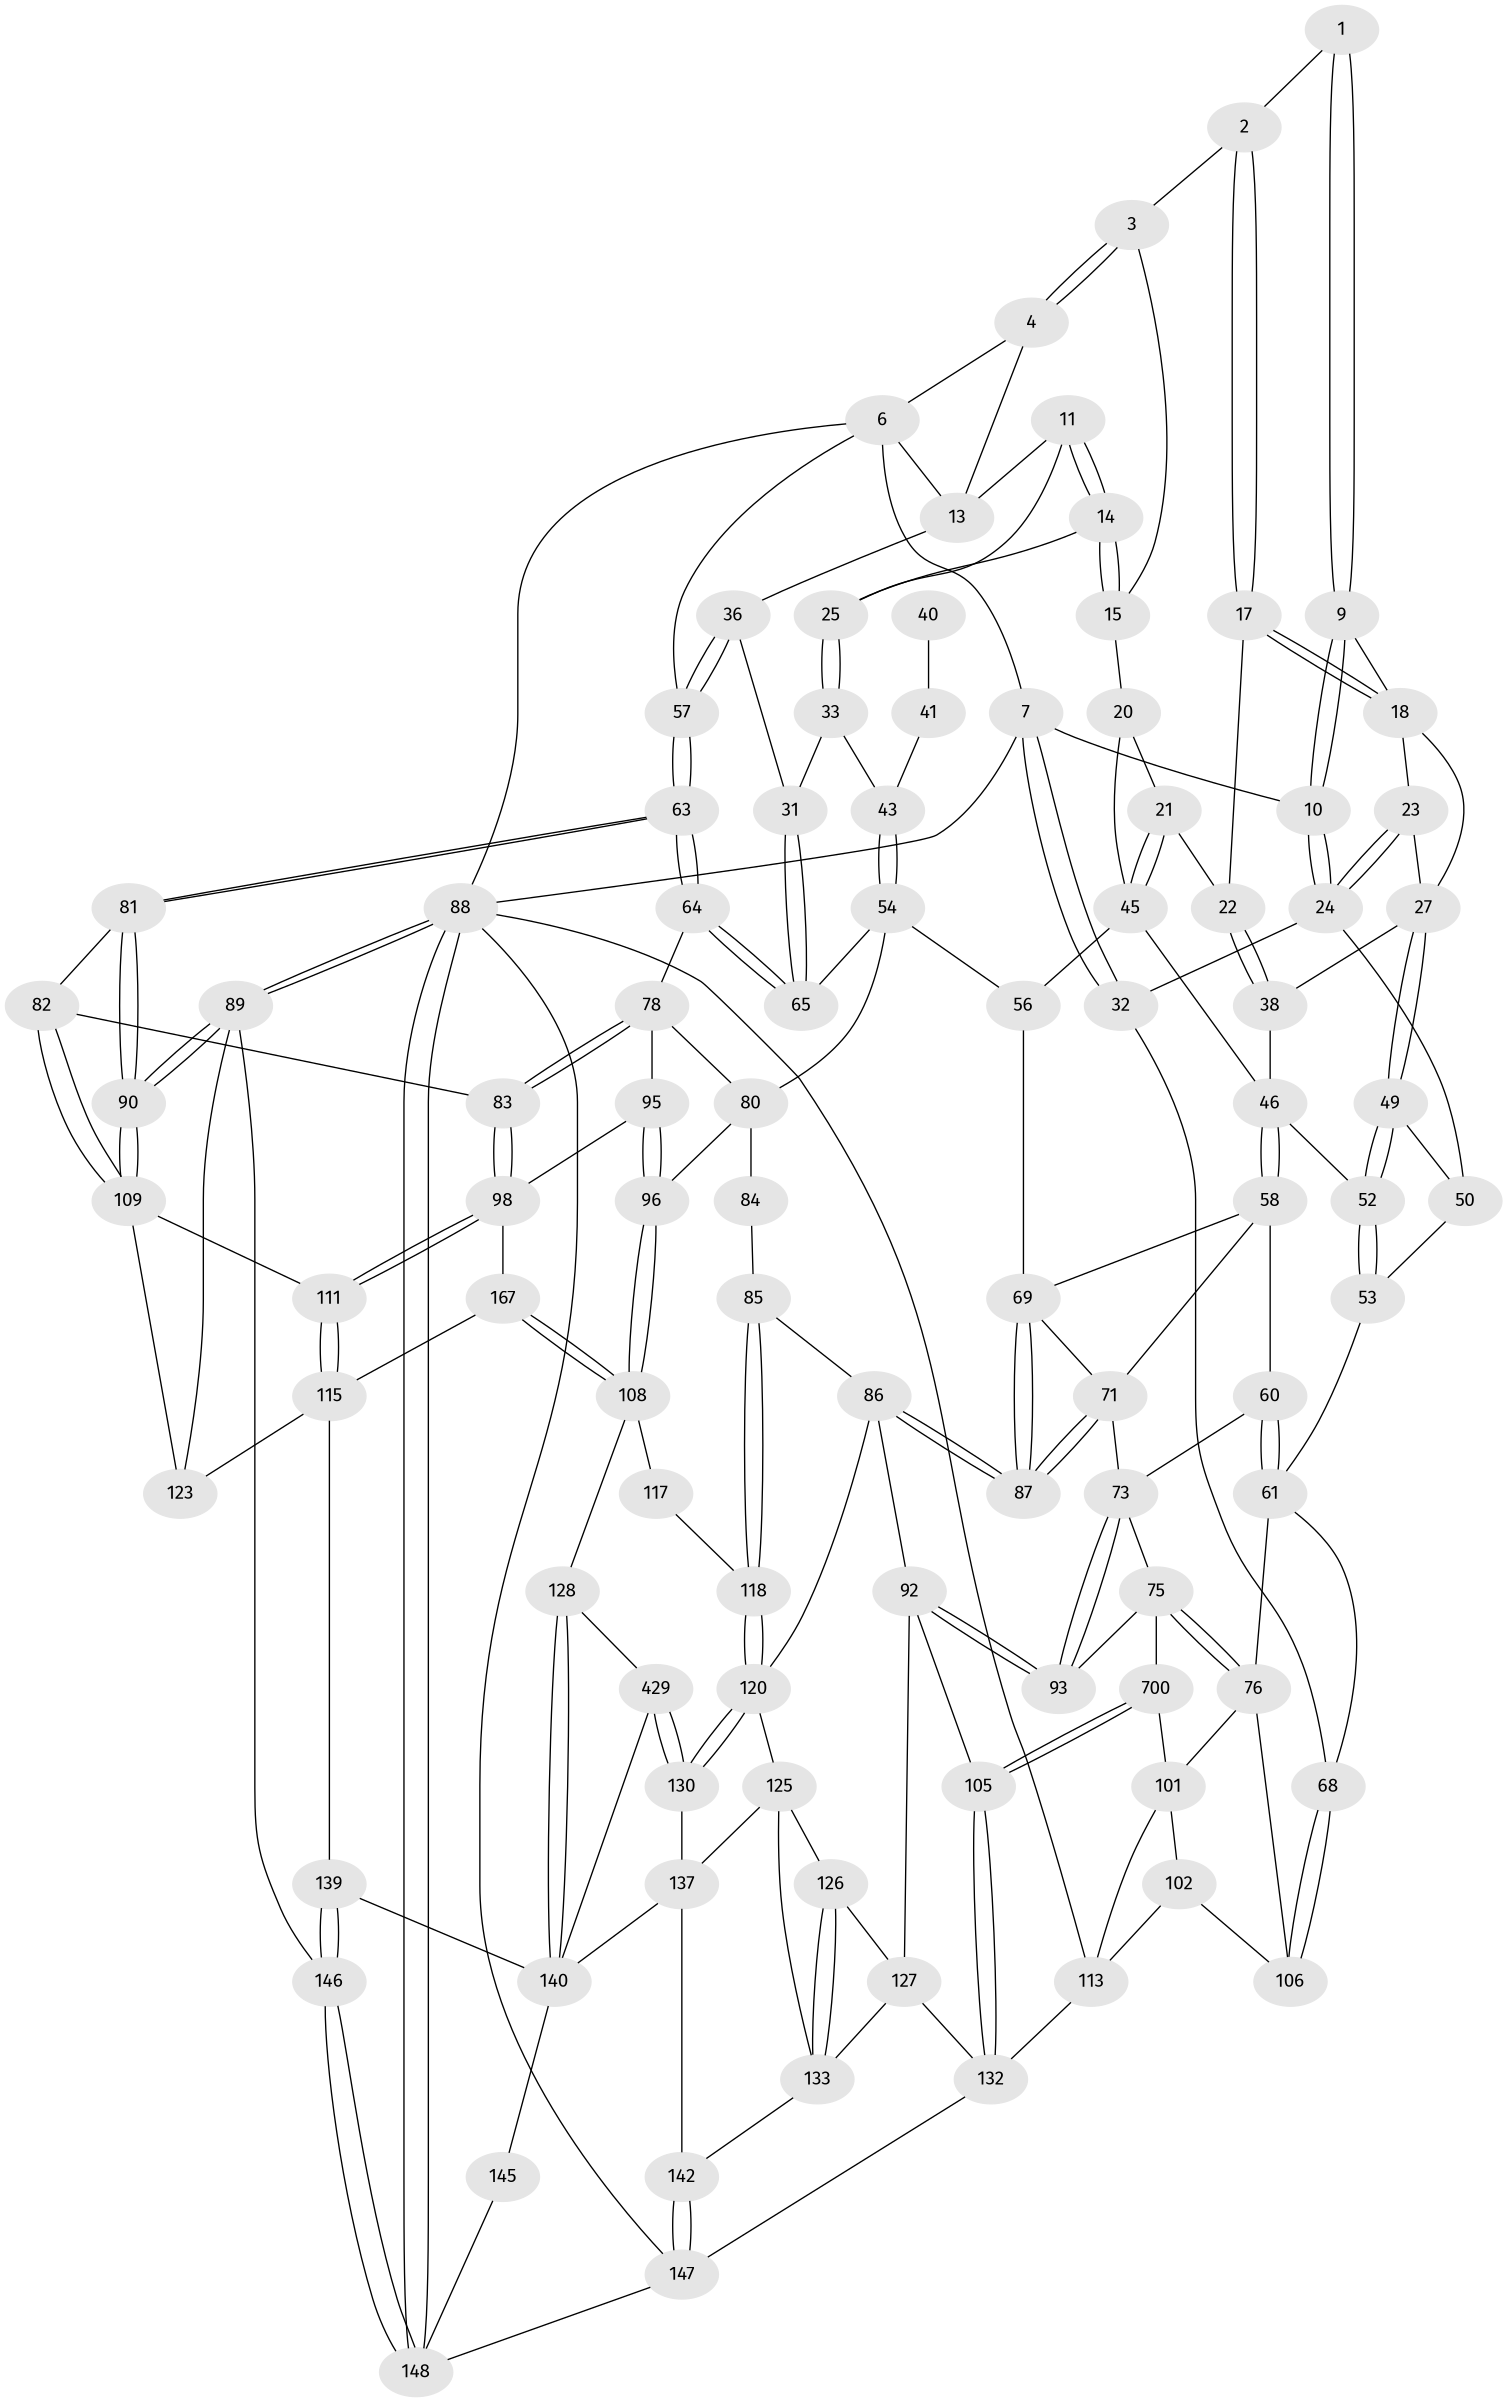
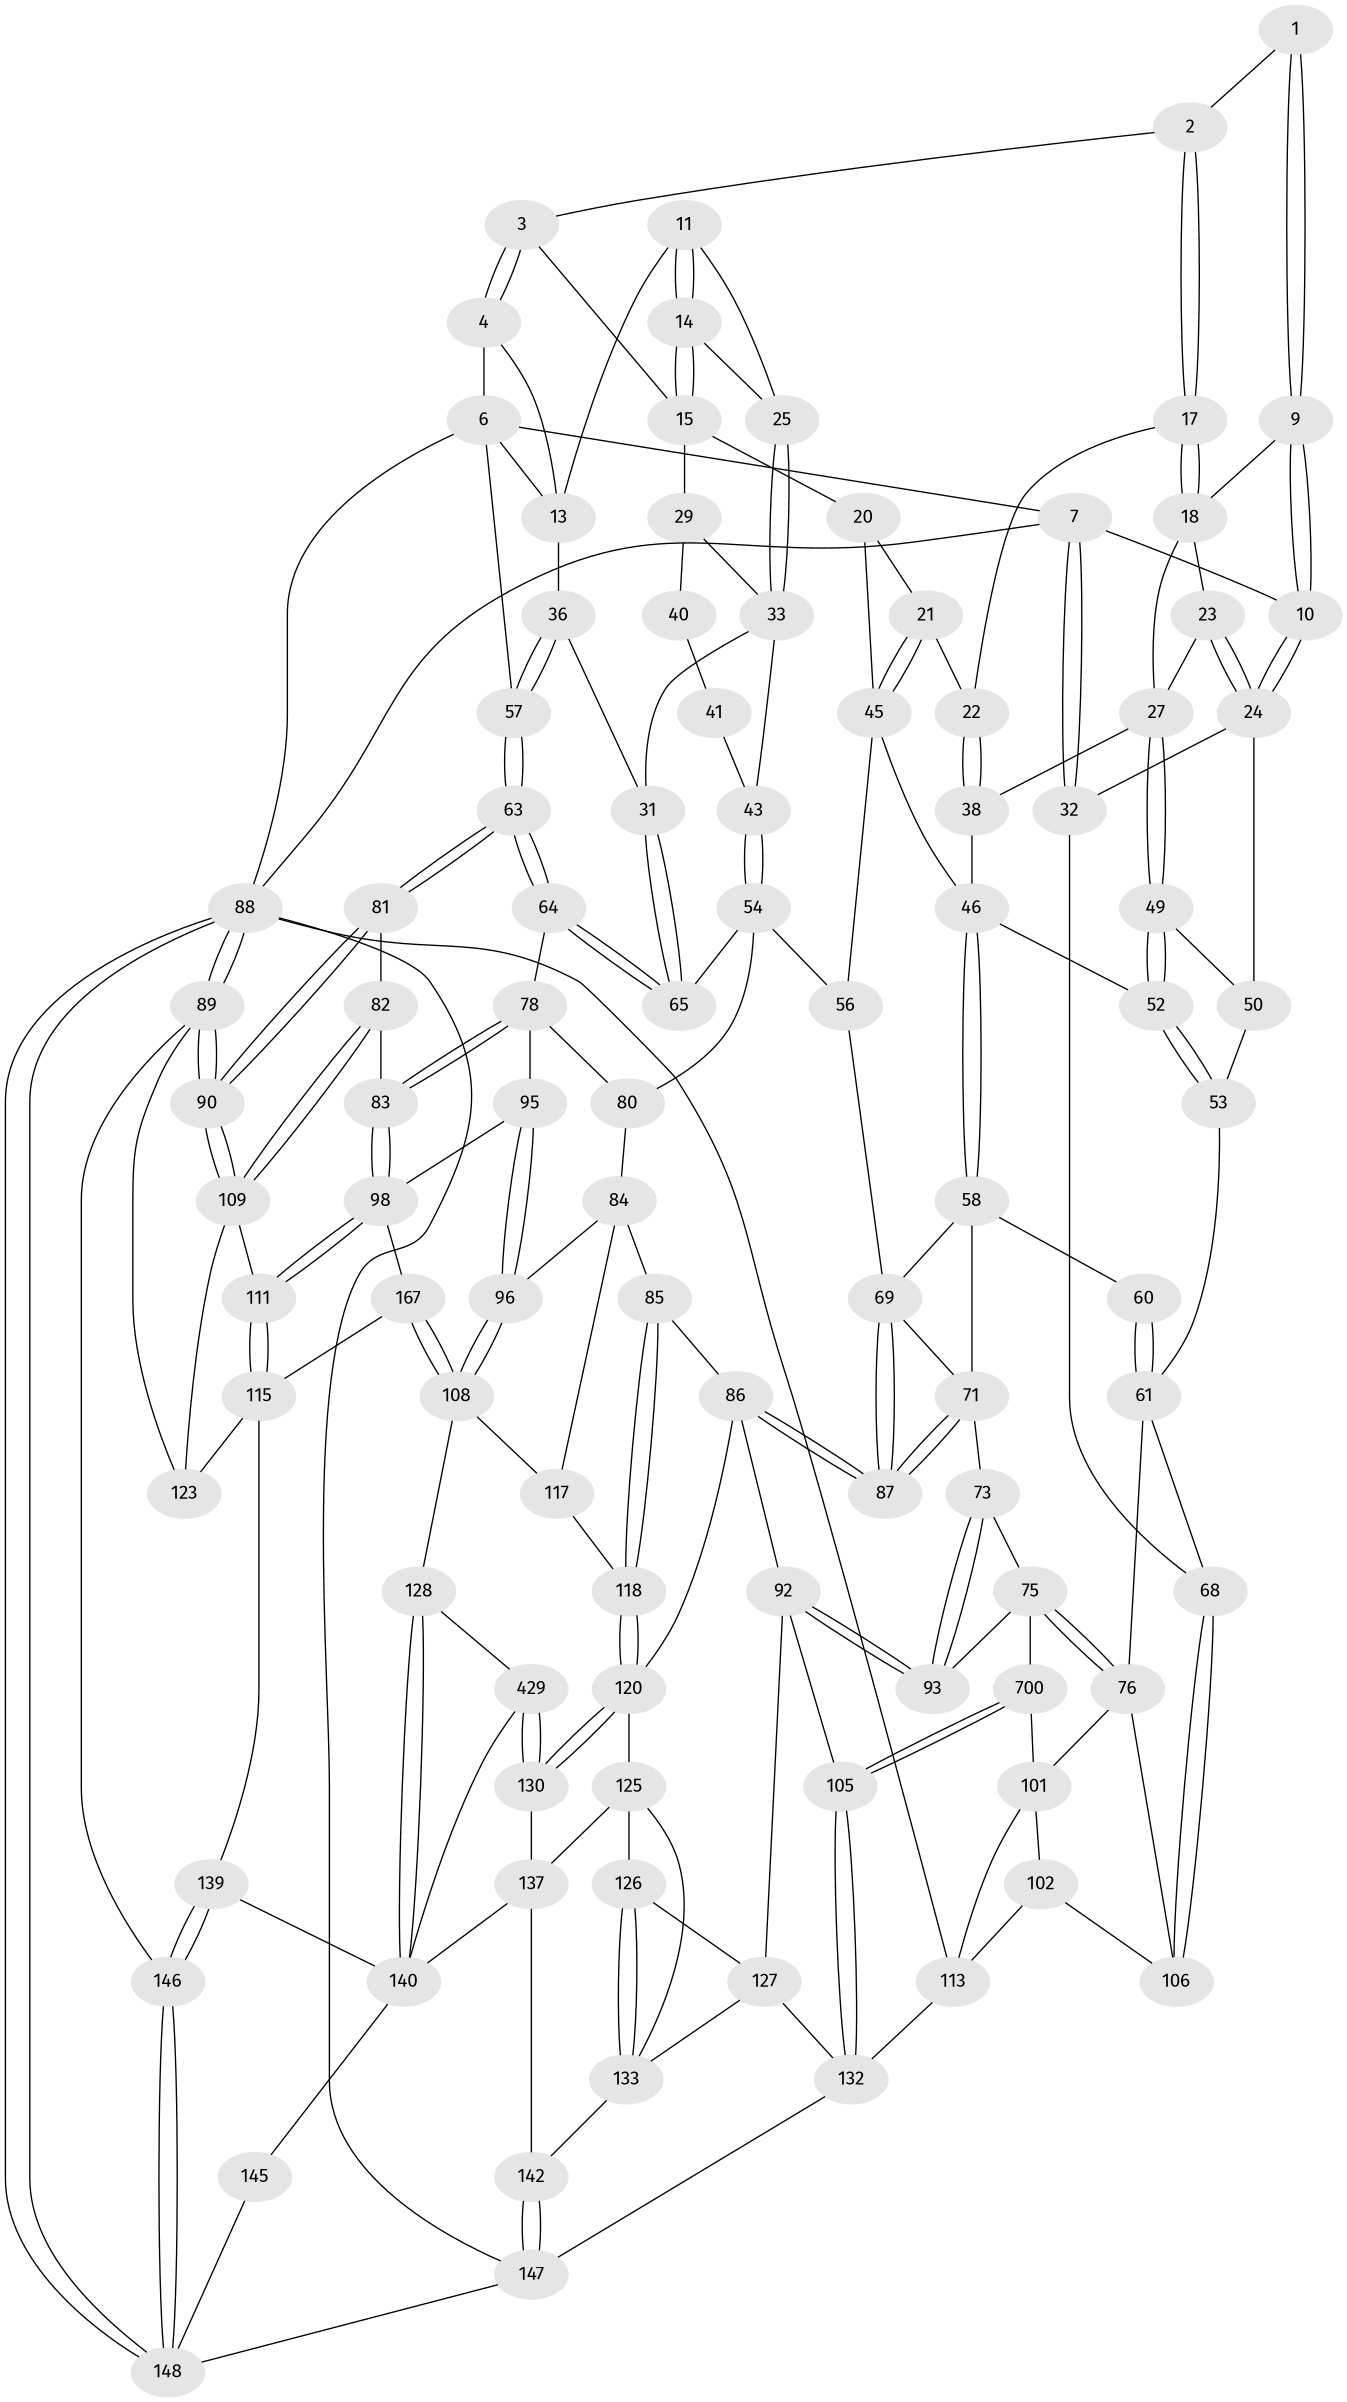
  graph {
    fontname="Fira Sans"
    node [color=gray90 fontname="Fira Sans" style=filled]
    edge [fontname="Fira Sans"]
    1
    2
    9
    3
    17
    10
    18 [super="+19"]
    4 [super="+5"]
    15 [super="+16"]
    22
    6 [super="+39"]
    13 [super="+35"]
+   29 [super="+30"]
    20 [super="+42"]
    7 [super="+8"]
    57
    88 [super="+114"]
    36
    32
    63
    89 [super="+124"]
    113 [super="+122"]
    147 [super="+150"]
    148 [super="+149"]
    24 [super="+31"]
    68
    23
    27 [super="+28"]
    50 [super="+51"]
    11 [super="+12"]
    14 [super="+26"]
    25
    33 [super="+34"]
    n34 [label=31]
    40
    21
    45 [super="+48"]
    38
    49
    41 [super="+44"]
    43
    46 [super="+47"]
    56
    53 [super="+62"]
    52
    106
    65 [super="+66"]
    54 [super="+55"]
    58 [super="+59"]
    80
    69 [super="+70"]
    60
    71 [super="+72"]
    61 [super="+67"]
    76 [super="+103"]
    84 [super="+97"]
    87
    64 [super="+77"]
    81
    73 [super="+74"]
    75 [super="+94"]
    93
    101
    78 [super="+79"]
    82
    90
    83
    95
    n69 [label=700]
    105
    102 [super="+112"]
    98 [super="+99"]
    96
    85
    117
    109 [super="+110"]
    123
    111
    n79 [label=167]
    86 [super="+91"]
    118
    108 [super="+119"]
    92 [super="+104"]
    120 [super="+121"]
    127 [super="+131"]
    125 [super="+138"]
    130 [super="+136"]
    146
    132 [super="+135"]
    133 [super="+134"]
    128
    115 [super="+116"]
    139
    n94 [label=429 super="+143"]
    140 [super="+144"]
    126
    137 [super="+141"]
    142
    145
    1 -- 2
    1 -- 9
    1 -- 9
    2 -- 3
    2 -- 17
    2 -- 17
    9 -- 10
    9 -- 10
    9 -- 18
    3 -- 4
    3 -- 4
    3 -- 15
    17 -- 18
    17 -- 18
    17 -- 22
    10 -- 24
    10 -- 24
    18 -- 23
    18 -- 27
    4 -- 6
    4 -- 13
+   15 -- 29
    15 -- 20
    22 -- 38
    22 -- 38
    6 -- 13
    6 -- 7
    6 -- 57
    6 -- 88
    13 -- 36
+   29 -- 33
+   29 -- 40
    20 -- 21
    20 -- 45
    7 -- 10
    7 -- 88
    7 -- 32
    7 -- 32
    57 -- 63
    57 -- 63
    88 -- 89
    88 -- 89
    88 -- 113
    88 -- 147
    88 -- 148
    88 -- 148
    36 -- 57
    36 -- 57
    36 -- n34
    32 -- 68
    63 -- 64
    63 -- 64
    63 -- 81
    63 -- 81
    89 -- 90
    89 -- 90
    89 -- 123
    89 -- 146
    113 -- 132
    147 -- 148
    24 -- 32
    24 -- 50
    68 -- 106
    68 -- 106
    23 -- 24
    23 -- 24
    23 -- 27
    27 -- 38
    27 -- 49
    27 -- 49
    50 -- 53 [weight=2]
    11 -- 13
    11 -- 14
    11 -- 14
    11 -- 25
    14 -- 15
    14 -- 15
    14 -- 25
    25 -- 33
    25 -- 33
    33 -- n34
    33 -- 43
    n34 -- 65
    n34 -- 65
    40 -- 41 [weight=2]
    21 -- 22
    21 -- 45
    21 -- 45
    45 -- 46
    45 -- 56
    38 -- 46
    49 -- 50
    49 -- 52
    49 -- 52
    41 -- 43
    43 -- 54
    43 -- 54
    46 -- 52
    46 -- 58
    46 -- 58
    56 -- 69
    53 -- 61
    52 -- 53
    52 -- 53
    54 -- 56
    54 -- 65
    54 -- 80
    58 -- 69
    58 -- 60
    58 -- 71
    80 -- 84
    69 -- 71
    69 -- 87
    69 -- 87
    60 -- 61
    60 -- 61
-   60 -- 73
    71 -- 87
    71 -- 87
    71 -- 73
    61 -- 68
    61 -- 76
    76 -- 106
    76 -- 101
-   80 -- 96
+   84 -- 96
    84 -- 85
+   84 -- 117
    64 -- 65 [weight=2]
    64 -- 65
    64 -- 78
    81 -- 82
    81 -- 90
    81 -- 90
    73 -- 75
    73 -- 93
    73 -- 93
    75 -- 76
    75 -- 76
    75 -- 93
    75 -- n69
    101 -- 113
    101 -- 102
    78 -- 80
    78 -- 83
    78 -- 83
    78 -- 95
    82 -- 83
    82 -- 109
    82 -- 109
    90 -- 109
    90 -- 109
    83 -- 98
    83 -- 98
    95 -- 98
    95 -- 96
    95 -- 96
    n69 -- 101
    n69 -- 105
    n69 -- 105
    105 -- 132
    105 -- 132
    102 -- 113
    102 -- 106
    98 -- 111
    98 -- 111
    98 -- n79
    96 -- 108
    96 -- 108
    85 -- 86
    85 -- 118
    85 -- 118
    117 -- 118
    109 -- 123
    109 -- 111
    111 -- 115
    111 -- 115
    n79 -- 108
    n79 -- 108
    n79 -- 115
    86 -- 87
    86 -- 87
    86 -- 92
    86 -- 120
    118 -- 120
    118 -- 120
    108 -- 117
    108 -- 128
    92 -- 93
    92 -- 93
    92 -- 105
    92 -- 127
    120 -- 125
    120 -- 130
    120 -- 130
    127 -- 132
    127 -- 133
    125 -- 133
    125 -- 126
    125 -- 137
    130 -- 137
    146 -- 148
    146 -- 148
    132 -- 147
    133 -- 142
    128 -- n94
    128 -- 140
    128 -- 140
    115 -- 123
    115 -- 139
    139 -- 146
    139 -- 146
    139 -- 140
    n94 -- 130 [weight=2]
    n94 -- 130
    n94 -- 140
    140 -- 145
    126 -- 127
    126 -- 133
    126 -- 133
    137 -- 140
    137 -- 142
    142 -- 147
    142 -- 147
    145 -- 148
  }
